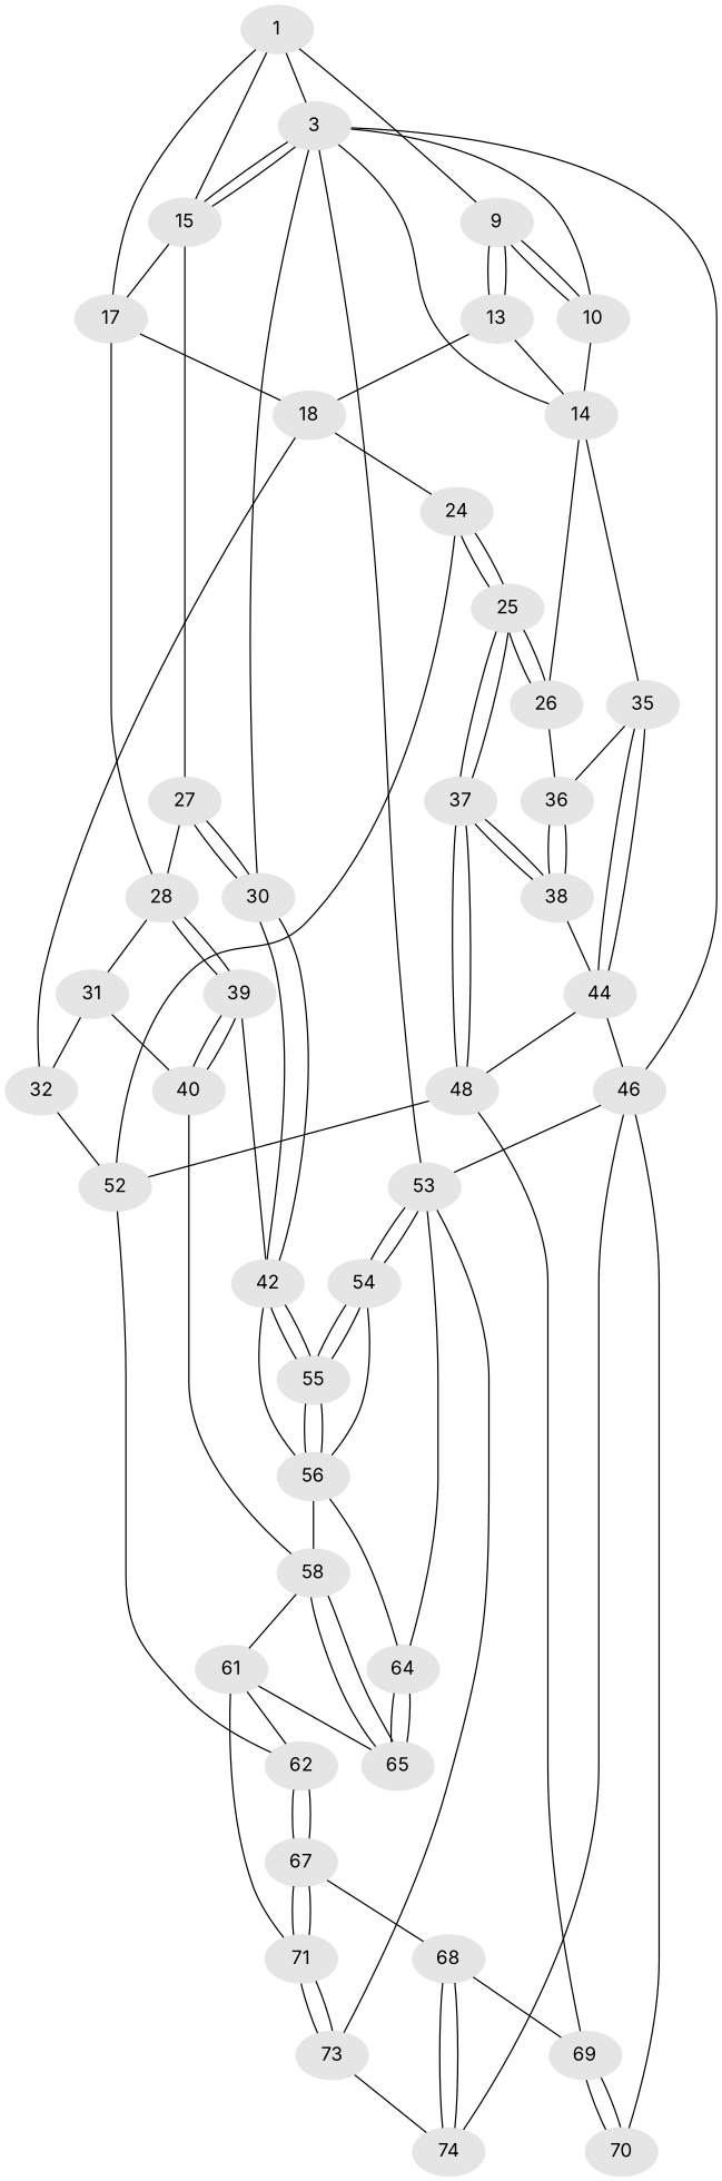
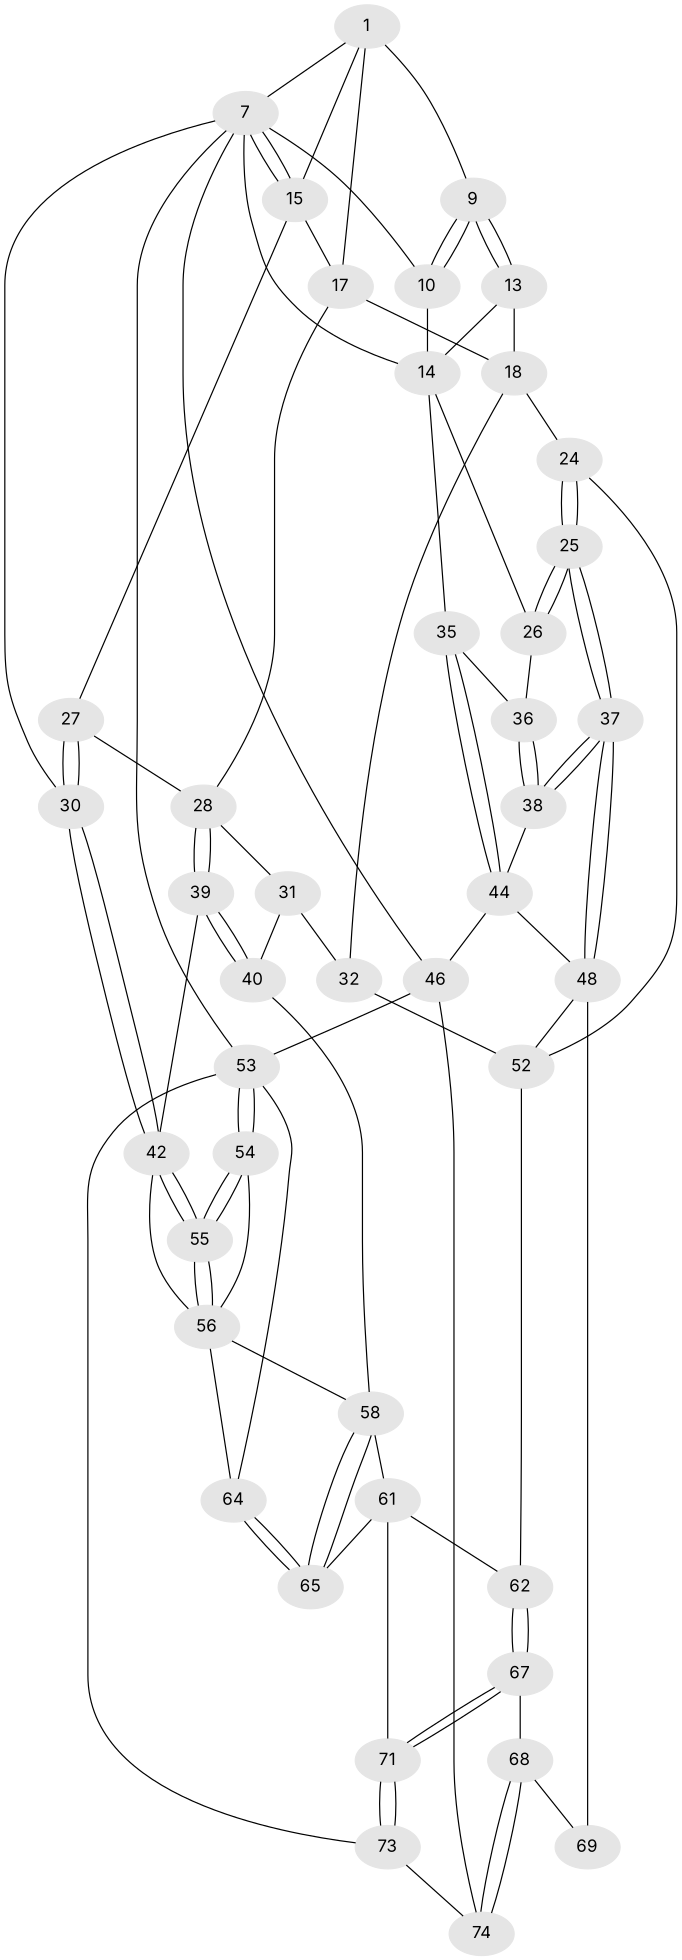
  graph {
    fontname=Inter
    node [color=gray90 fontname=Inter style=filled]
    edge [fontname=Inter]
    1 [super="+2+7"]
-   3 [super="+4"]
+   3 [super="+4" label=7]
    9
    15 [super="+16"]
    17 [super="+21"]
    10 [super="+12"]
    14 [super="+22"]
    30
    46 [super="+75"]
    53 [super="+72"]
    13
    27
    18 [super="+19"]
    28 [super="+29"]
    24 [super="+34"]
    32 [super="+51"]
    26
    35
    42 [super="+43"]
-   70
    74
    54
    64
    73
    36
    44 [super="+45"]
    31 [super="+41"]
    39
    25
    52 [super="+60"]
    37
    62
    38 [super="+47"]
    48 [super="+49"]
    40
    55
    56 [super="+57"]
    58 [super="+59"]
    69
    61 [super="+66"]
    65
    67
    71
    68
    1 -- 3
    1 -- 9
    1 -- 15
    1 -- 17
    3 -- 15
    3 -- 15
    3 -- 10
    3 -- 14
    3 -- 30
    3 -- 46
    3 -- 53
    9 -- 10
    9 -- 10
    9 -- 13
    9 -- 13
    15 -- 17
    15 -- 27
    17 -- 18
    17 -- 28
    10 -- 14
    14 -- 26
    14 -- 35
    30 -- 42
    30 -- 42
    46 -- 53
-   46 -- 70 [weight=2]
    46 -- 74
    53 -- 54
    53 -- 54
    53 -- 64
    53 -- 73
    13 -- 14
    13 -- 18
    27 -- 30
    27 -- 30
    27 -- 28
    18 -- 24 [weight=2]
    18 -- 32
    28 -- 31
    28 -- 39
    28 -- 39
    24 -- 25
    24 -- 25
    24 -- 52
    32 -- 52
    26 -- 36
    35 -- 36
    35 -- 44
    35 -- 44
    42 -- 55
    42 -- 55
    42 -- 56
    54 -- 55
    54 -- 55
    54 -- 56
    64 -- 65
    64 -- 65
    73 -- 74
    36 -- 38
    36 -- 38
    44 -- 46
    44 -- 48
    31 -- 32 [weight=2]
    31 -- 40
    39 -- 42
    39 -- 40
    39 -- 40
    25 -- 26
    25 -- 26
    25 -- 37
    25 -- 37
    52 -- 62
    37 -- 38
    37 -- 38
    37 -- 48
    37 -- 48
    62 -- 67
    62 -- 67
    38 -- 44 [weight=2]
    48 -- 52
    48 -- 69
    40 -- 58
    55 -- 56
    55 -- 56
    56 -- 64
    56 -- 58
    58 -- 61
    58 -- 65
    58 -- 65
-   69 -- 70
-   69 -- 70
    61 -- 62
    61 -- 65
    61 -- 71
    67 -- 71
    67 -- 71
    67 -- 68
    71 -- 73
    71 -- 73
    68 -- 74
    68 -- 74
    68 -- 69
  }
